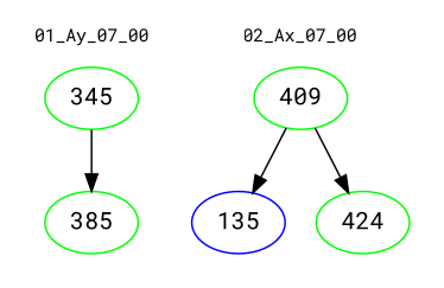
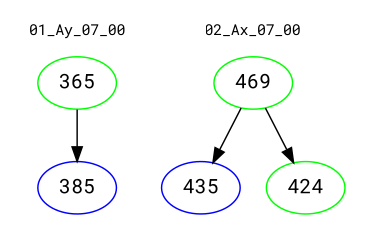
  digraph {
    fontname="Roboto Mono"
    node [color=green fontname="Roboto Mono"]
    edge [color=black fontname="Roboto Mono"]
-   n1 [label=345]
-   n2 [label=385]
-   n3 [label=409]
-   n4 [color=blue label=135]
+   n1 [label=365]
+   n2 [color=blue label=385]
+   n3 [label=469]
+   n4 [color=blue label=435]
    n5 [label=424]
    subgraph cluster_1 {
      color=white
      fontsize=10
      label="01_Ay_07_00"
      n1
      n2
    }
    subgraph cluster_2 {
      color=white
      fontsize=10
      label="02_Ax_07_00"
      n3
      n4
      n5
    }
    n1 -> n2
    n3 -> n4
    n3 -> n5
  }
